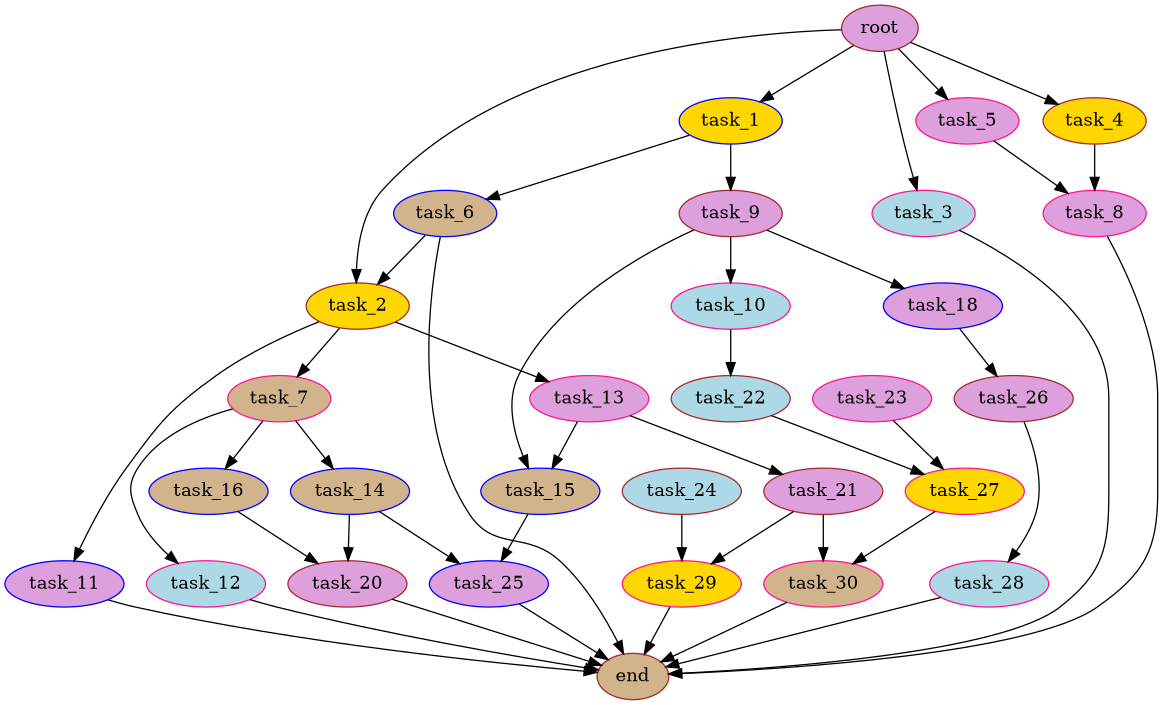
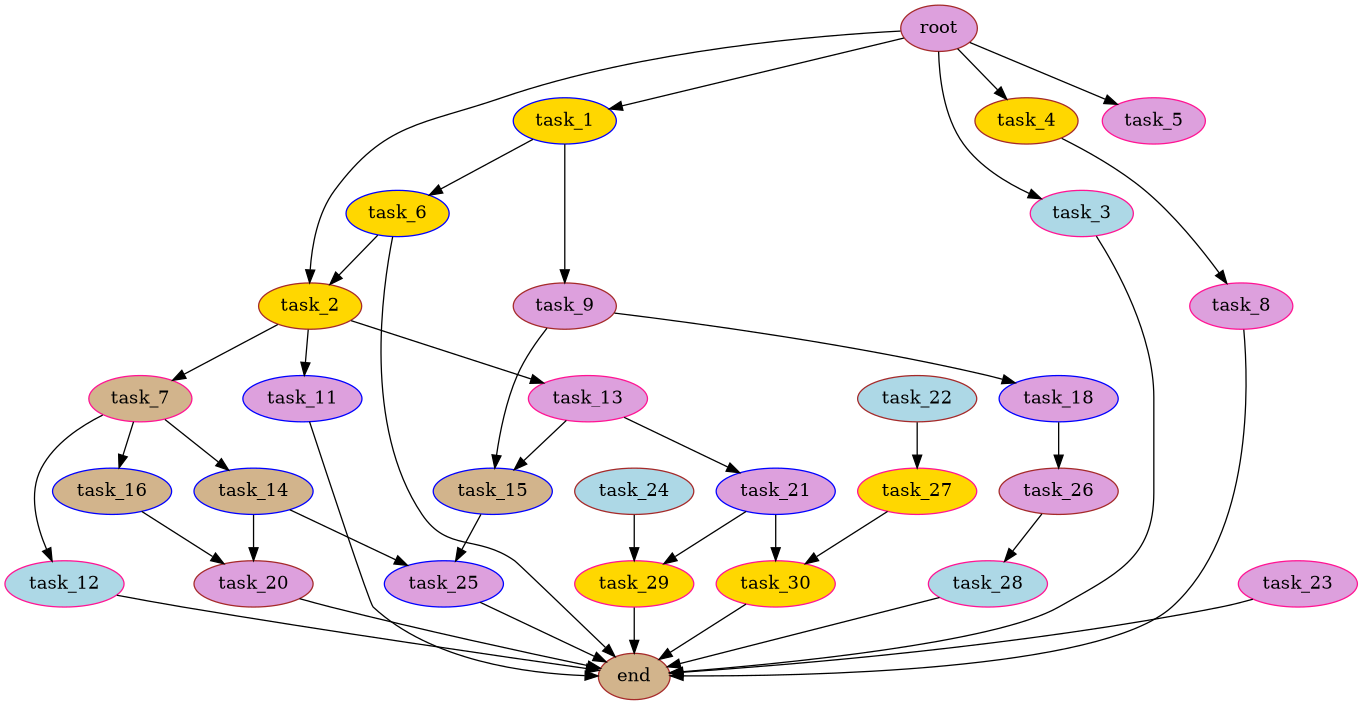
  digraph {
    node [color=deeppink fillcolor=plum style=filled]
    root [color=brown]
    task_1 [color=blue fillcolor=gold]
    task_2 [color=brown fillcolor=gold]
    task_3 [fillcolor=lightblue]
    task_4 [color=brown fillcolor=gold]
    task_5
-   task_6 [color=blue fillcolor=tan]
+   task_6 [color=blue fillcolor=gold]
    task_9 [color=brown]
    task_7 [fillcolor=tan]
    task_11 [color=blue]
    task_13
    end [color=brown fillcolor=tan]
    task_8
-   task_10 [fillcolor=lightblue]
    task_15 [color=blue fillcolor=tan]
    task_18 [color=blue]
    task_12 [fillcolor=lightblue]
    task_14 [color=blue fillcolor=tan]
    task_16 [color=blue fillcolor=tan]
-   task_21 [color=brown]
+   task_21 [color=blue]
    task_20 [color=brown]
    task_25 [color=blue]
    task_22 [color=brown fillcolor=lightblue]
    task_26 [color=brown]
    task_27 [fillcolor=gold]
    task_29 [fillcolor=gold]
-   task_30 [fillcolor=tan]
+   task_30 [fillcolor=gold]
    task_23
    task_24 [color=brown fillcolor=lightblue]
    task_28 [fillcolor=lightblue]
    root -> task_1
    root -> task_2
    root -> task_3
    root -> task_4
    root -> task_5
    task_1 -> task_6
    task_1 -> task_9
    task_2 -> task_7
    task_2 -> task_11
    task_2 -> task_13
    task_3 -> end
    task_4 -> task_8
-   task_5 -> task_8
    task_6 -> task_2
    task_6 -> end
-   task_9 -> task_10
    task_9 -> task_15
    task_9 -> task_18
    task_7 -> task_12
    task_7 -> task_14
    task_7 -> task_16
    task_11 -> end
    task_13 -> task_15
    task_13 -> task_21
    task_8 -> end
-   task_10 -> task_22
    task_15 -> task_25
    task_18 -> task_26
    task_12 -> end
    task_14 -> task_20
    task_14 -> task_25
    task_16 -> task_20
    task_21 -> task_29
    task_21 -> task_30
    task_20 -> end
    task_25 -> end
    task_22 -> task_27
    task_26 -> task_28
    task_27 -> task_30
    task_29 -> end
    task_30 -> end
-   task_23 -> task_27
+   task_23 -> end
    task_24 -> task_29
    task_28 -> end
  }
